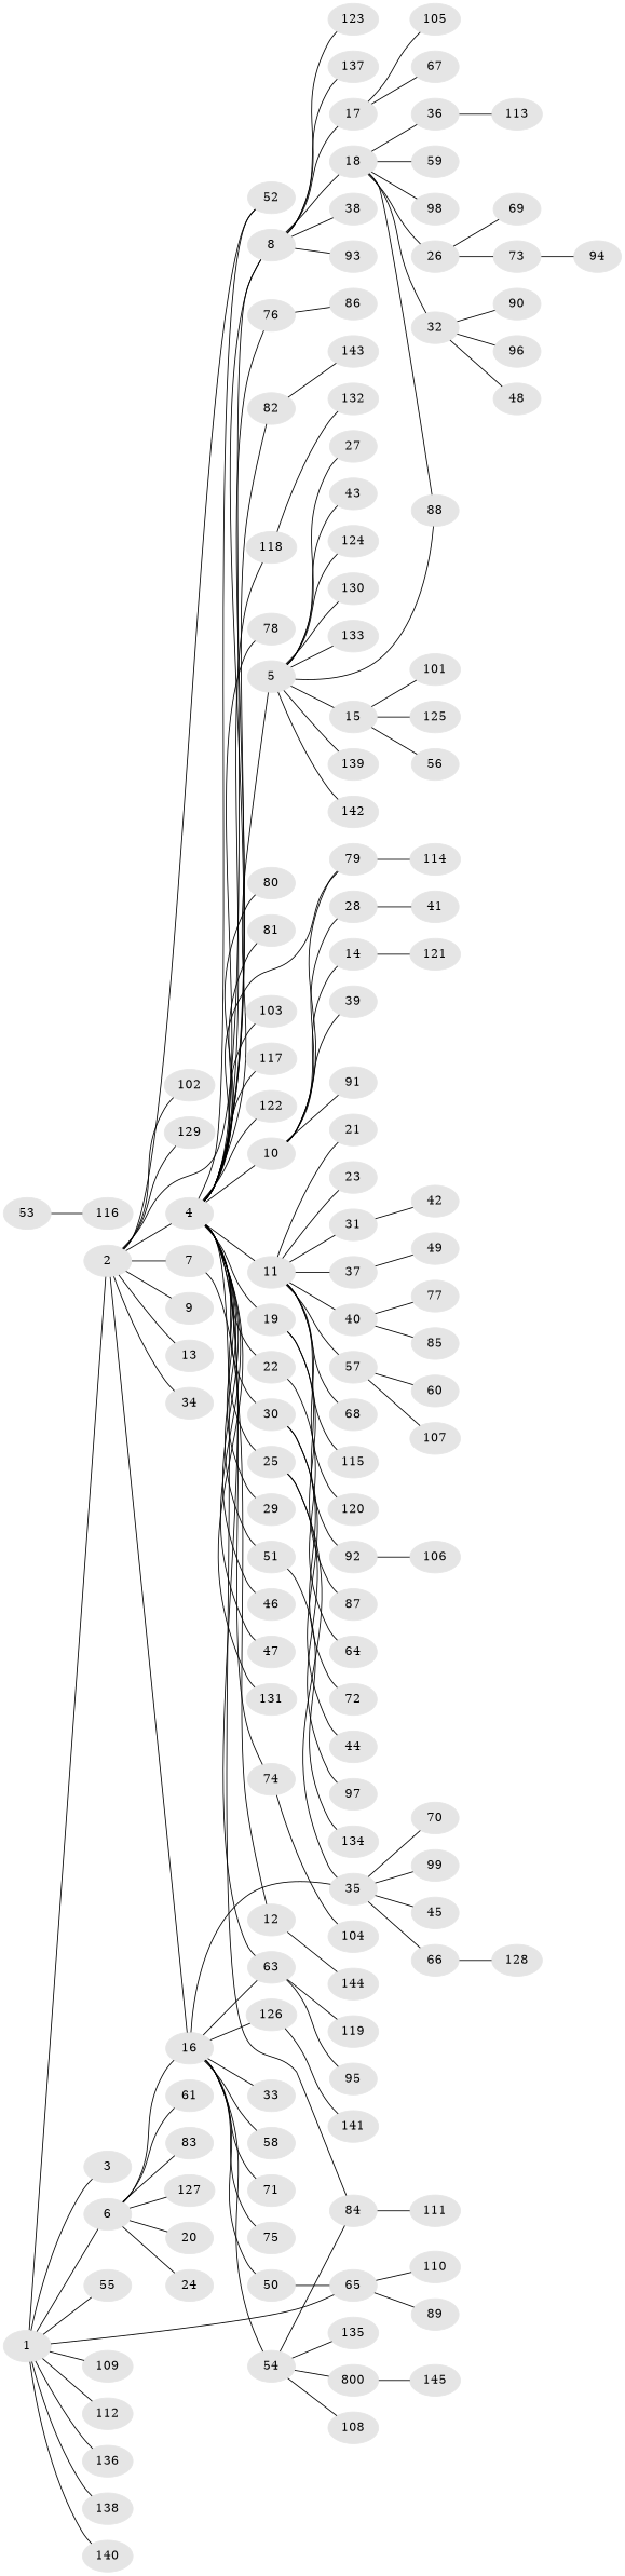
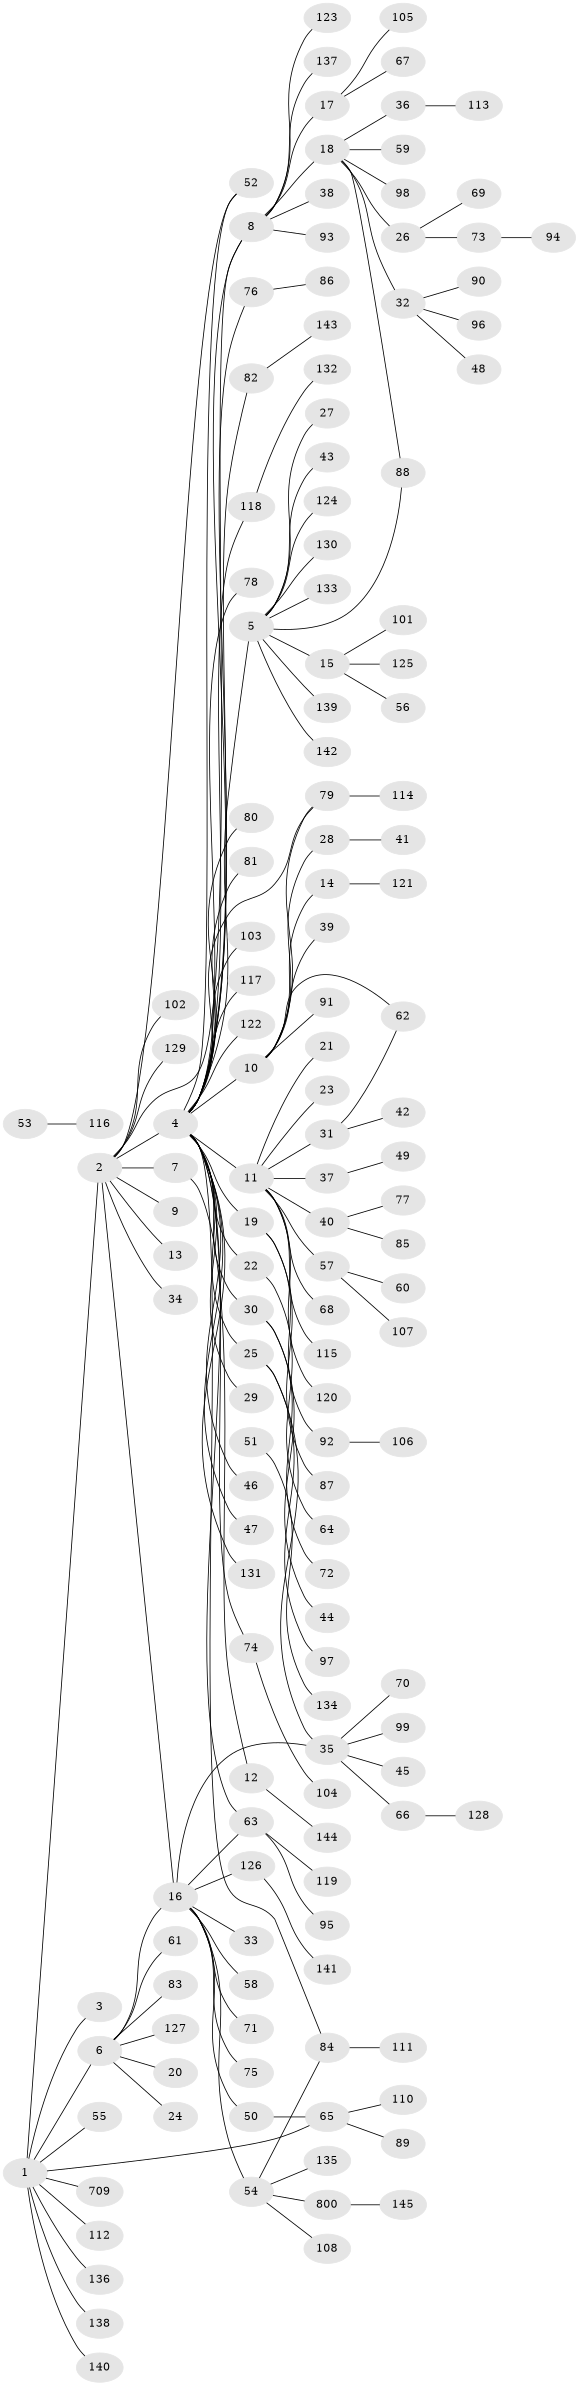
  graph {
    rankdir=LR
    node [color=gray90 style=filled]
    1
    2
    3
    6
    55
    65
-   109
+   109 [label=709]
    112
    136
    138
    140
    4
    7
    8
    9
    13
    16
    34
    52
    102
    129
    20
    24
    61
    83
    127
    89
    110
    5
    10
    11
    19
    22
    25
    29
    30
    46
    47
    51
    63
    74
    76
    78
    79
    80
    81
    82
    84
    103
    117
    118
    122
    131
    12
    17
    18
    38
    93
    123
    137
    33
    35
    50
    54
    58
    71
    75
    126
    15
    27
    43
    88
    124
    130
    133
    139
    142
    14
    28
    39
+   62
    91
    21
    23
    31
    37
    40
    57
    68
    115
    120
    87
    92
    64
    97
    44
    72
    134
    95
    119
    104
    86
    114
    143
    111
    132
    56
    101
    125
    53
    116
    144
    67
    105
    26
    32
    36
    59
    98
    121
    41
    42
    49
    77
    85
    60
    107
    45
    66
    70
    99
    n132 [label=800]
    108
    135
    141
    69
    73
    48
    90
    96
    113
    106
    94
    128
    145
    1 -- 2
    1 -- 3
    1 -- 6
    1 -- 55
    1 -- 65
    1 -- 109
    1 -- 112
    1 -- 136
    1 -- 138
    1 -- 140
    2 -- 4
    2 -- 7
    2 -- 8
    2 -- 9
    2 -- 13
    2 -- 16
    2 -- 34
    2 -- 52
    2 -- 102
    2 -- 129
    6 -- 16
    6 -- 20
    6 -- 24
    6 -- 61
    6 -- 83
    6 -- 127
    65 -- 89
    65 -- 110
    4 -- 8
    4 -- 52
    4 -- 5
    4 -- 10
    4 -- 11
    4 -- 19
    4 -- 22
    4 -- 25
    4 -- 29
    4 -- 30
    4 -- 46
    4 -- 47
-   4 -- 51
    4 -- 63
    4 -- 74
    4 -- 76
    4 -- 78
    4 -- 79
    4 -- 80
    4 -- 81
    4 -- 82
    4 -- 84
    4 -- 103
    4 -- 117
    4 -- 118
    4 -- 122
    4 -- 131
    7 -- 12
    8 -- 17
    8 -- 18
    8 -- 38
    8 -- 93
    8 -- 123
    8 -- 137
    16 -- 63
    16 -- 33
    16 -- 35
    16 -- 50
    16 -- 54
    16 -- 58
    16 -- 71
    16 -- 75
    16 -- 126
    5 -- 15
    5 -- 27
    5 -- 43
    5 -- 88
    5 -- 124
    5 -- 130
    5 -- 133
    5 -- 139
    5 -- 142
    10 -- 79
    10 -- 14
    10 -- 28
    10 -- 39
+   10 -- 62
    10 -- 91
    11 -- 21
    11 -- 23
    11 -- 31
    11 -- 37
    11 -- 40
    11 -- 57
    11 -- 68
    11 -- 115
    11 -- 120
    19 -- 87
    19 -- 92
    22 -- 64
    25 -- 35
    25 -- 97
    30 -- 44
    30 -- 72
    51 -- 134
    63 -- 95
    63 -- 119
    74 -- 104
    76 -- 86
    79 -- 114
    82 -- 143
    84 -- 111
    118 -- 132
    12 -- 144
    17 -- 67
    17 -- 105
    18 -- 88
    18 -- 26
    18 -- 32
    18 -- 36
    18 -- 59
    18 -- 98
    35 -- 45
    35 -- 66
    35 -- 70
    35 -- 99
    50 -- 65
    54 -- 84
    54 -- n132
    54 -- 108
    54 -- 135
    126 -- 141
    15 -- 56
    15 -- 101
    15 -- 125
    14 -- 121
    28 -- 41
+   31 -- 62
    31 -- 42
    37 -- 49
    40 -- 77
    40 -- 85
    57 -- 60
    57 -- 107
    92 -- 106
    53 -- 116
    26 -- 69
    26 -- 73
    32 -- 48
    32 -- 90
    32 -- 96
    36 -- 113
    66 -- 128
    n132 -- 145
    73 -- 94
  }
